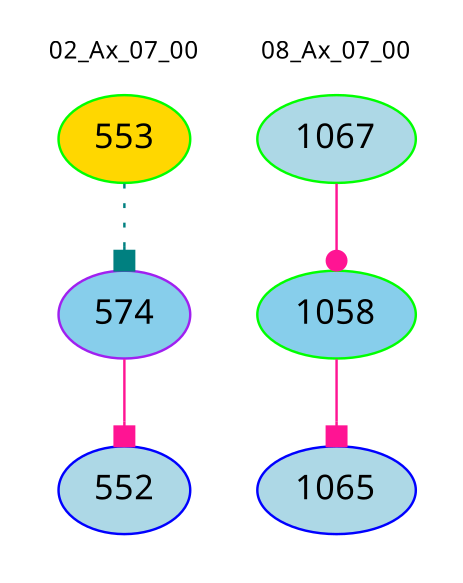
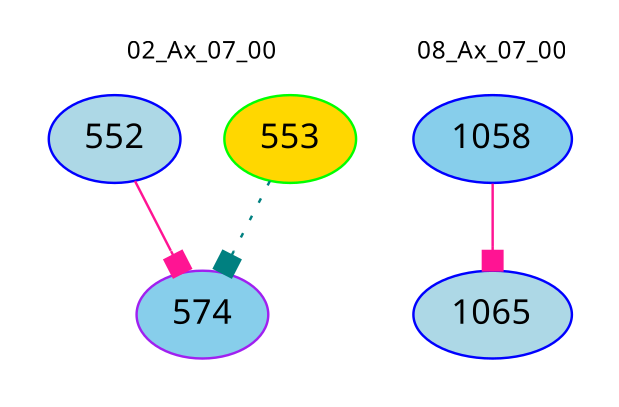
  digraph {
    fontname="Noto Sans"
    node [color=blue fillcolor=lightblue fontname="Noto Sans" style=filled]
    edge [arrowhead=box color=deeppink fontname="Noto Sans" style=solid]
    n1 [color=green fillcolor=gold label=553]
    n2 [label=552]
    n3 [color=purple fillcolor=skyblue label=574]
-   n4 [color=green label=1067]
-   n5 [color=green fillcolor=skyblue label=1058]
+   n5 [fillcolor=skyblue label=1058]
    n6 [label=1065]
    subgraph cluster_1 {
      color=white
      fontsize=10
      label="02_Ax_07_00"
      n1
      n2
      n3
    }
    subgraph cluster_2 {
      color=white
      fontsize=10
      label="08_Ax_07_00"
-     n4
      n5
      n6
    }
    n1 -> n3 [color=teal style=dotted]
-   n3 -> n2
-   n4 -> n5 [arrowhead=dot]
+   n2 -> n3
    n5 -> n6
  }
